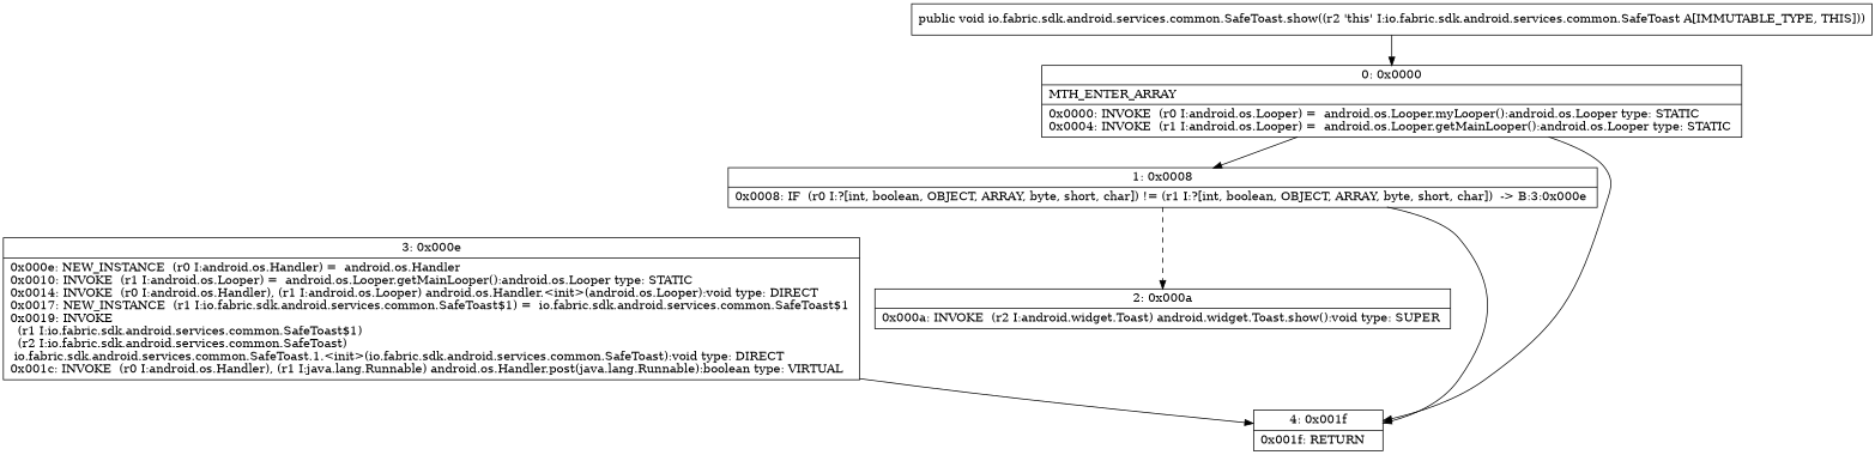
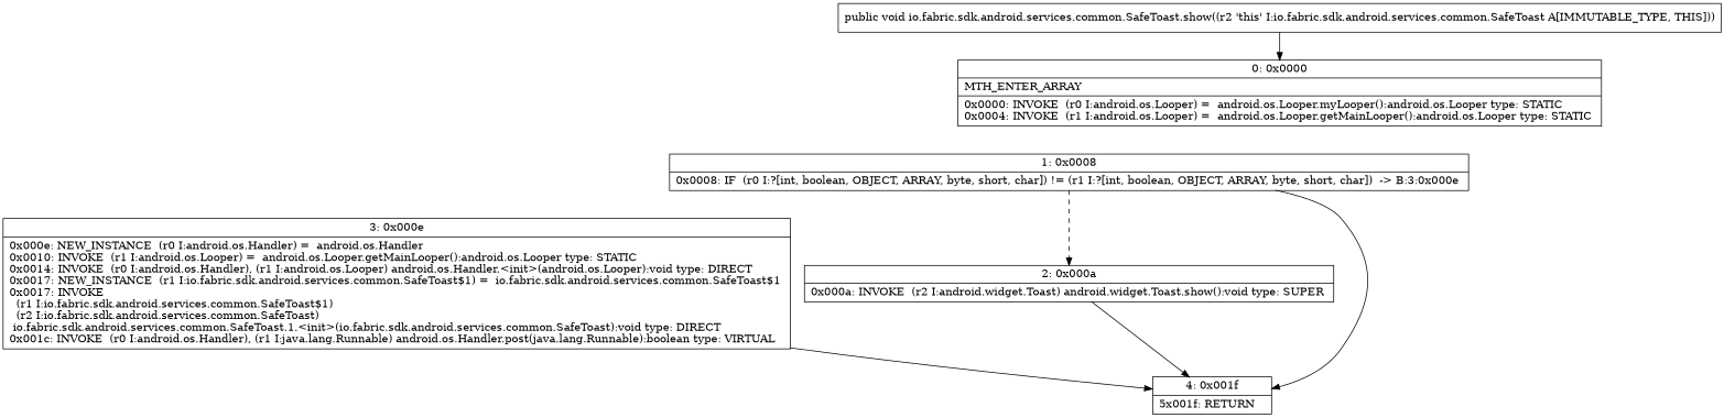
  digraph {
    node [shape=record]
    n1 [label="{0\:\ 0x0000|MTH_ENTER_ARRAY\l|0x0000: INVOKE  (r0 I:android.os.Looper) =  android.os.Looper.myLooper():android.os.Looper type: STATIC \l0x0004: INVOKE  (r1 I:android.os.Looper) =  android.os.Looper.getMainLooper():android.os.Looper type: STATIC \l}"]
    n2 [label="{1\:\ 0x0008|0x0008: IF  (r0 I:?[int, boolean, OBJECT, ARRAY, byte, short, char]) != (r1 I:?[int, boolean, OBJECT, ARRAY, byte, short, char])  \-\> B:3:0x000e \l}"]
    n3 [label="{2\:\ 0x000a|0x000a: INVOKE  (r2 I:android.widget.Toast) android.widget.Toast.show():void type: SUPER \l}"]
-   n4 [label="{4\:\ 0x001f|0x001f: RETURN   \l}"]
-   n5 [label="{3\:\ 0x000e|0x000e: NEW_INSTANCE  (r0 I:android.os.Handler) =  android.os.Handler \l0x0010: INVOKE  (r1 I:android.os.Looper) =  android.os.Looper.getMainLooper():android.os.Looper type: STATIC \l0x0014: INVOKE  (r0 I:android.os.Handler), (r1 I:android.os.Looper) android.os.Handler.\<init\>(android.os.Looper):void type: DIRECT \l0x0017: NEW_INSTANCE  (r1 I:io.fabric.sdk.android.services.common.SafeToast$1) =  io.fabric.sdk.android.services.common.SafeToast$1 \l0x0019: INVOKE  \l  (r1 I:io.fabric.sdk.android.services.common.SafeToast$1)\l  (r2 I:io.fabric.sdk.android.services.common.SafeToast)\l io.fabric.sdk.android.services.common.SafeToast.1.\<init\>(io.fabric.sdk.android.services.common.SafeToast):void type: DIRECT \l0x001c: INVOKE  (r0 I:android.os.Handler), (r1 I:java.lang.Runnable) android.os.Handler.post(java.lang.Runnable):boolean type: VIRTUAL \l}"]
+   n4 [label="{4\:\ 0x001f|5x001f: RETURN   \l}"]
+   n5 [label="{3\:\ 0x000e|0x000e: NEW_INSTANCE  (r0 I:android.os.Handler) =  android.os.Handler \l0x0010: INVOKE  (r1 I:android.os.Looper) =  android.os.Looper.getMainLooper():android.os.Looper type: STATIC \l0x0014: INVOKE  (r0 I:android.os.Handler), (r1 I:android.os.Looper) android.os.Handler.\<init\>(android.os.Looper):void type: DIRECT \l0x0017: NEW_INSTANCE  (r1 I:io.fabric.sdk.android.services.common.SafeToast$1) =  io.fabric.sdk.android.services.common.SafeToast$1 \l0x0017: INVOKE  \l  (r1 I:io.fabric.sdk.android.services.common.SafeToast$1)\l  (r2 I:io.fabric.sdk.android.services.common.SafeToast)\l io.fabric.sdk.android.services.common.SafeToast.1.\<init\>(io.fabric.sdk.android.services.common.SafeToast):void type: DIRECT \l0x001c: INVOKE  (r0 I:android.os.Handler), (r1 I:java.lang.Runnable) android.os.Handler.post(java.lang.Runnable):boolean type: VIRTUAL \l}"]
    n6 [label="{public void io.fabric.sdk.android.services.common.SafeToast.show((r2 'this' I:io.fabric.sdk.android.services.common.SafeToast A[IMMUTABLE_TYPE, THIS])) }"]
-   n1 -> n2
    n2 -> n3 [style=dashed]
    n2 -> n4
-   n1 -> n4
+   n3 -> n4
    n5 -> n4
    n6 -> n1
  }
